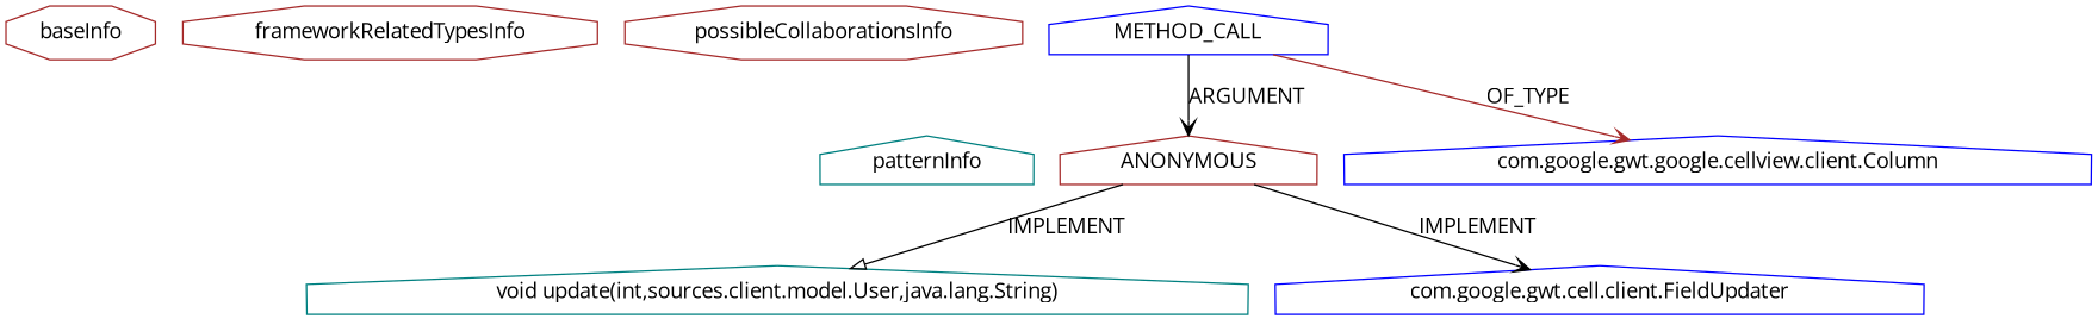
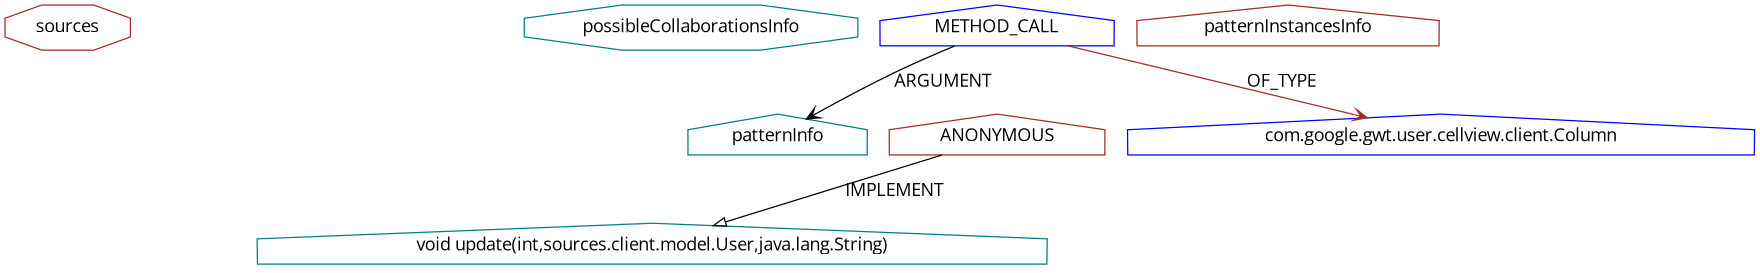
  digraph {
    fontname="Open Sans"
    node [color=brown fontname="Open Sans" shape=house]
    edge [arrowhead=vee color=black fontname="Open Sans"]
-   baseInfo [category=pattern graphId=1949 isAnonymous=true possibleRelation=false shape=octagon]
-   frameworkRelatedTypesInfo [0="com.google.gwt.cell.client.FieldUpdater" shape=octagon]
-   possibleCollaborationsInfo [shape=octagon]
+   baseInfo [category=pattern graphId=1949 isAnonymous=true possibleRelation=false shape=octagon label=sources]
+   possibleCollaborationsInfo [color=teal shape=octagon]
    patternInfo [color=teal frequency=2.0 patternRootClient=0]
+   patternInstancesInfo [0="MainMain-ChatCafeine~/MainMain-ChatCafeine/ChatCafeine-master/ChatCafeine/src/sources/client/vue/administration/AdminPanel.java~void execute(sources.client.model.User)~223" 1="MainMain-ChatCafeine~/MainMain-ChatCafeine/ChatCafeine-master/ChatCafeine/src/sources/client/vue/administration/AdminPanel.java~com.google.gwt.user.client.ui.Widget creerListeUserPanel()~221"]
    n6 [color=teal isFrameworkType=false label="void update(int,sources.client.model.User,java.lang.String)" vertexType=OVERRIDING_METHOD_DECLARATION]
    n7 [isFrameworkType=false label=ANONYMOUS vertexType=ROOT_ANONYMOUS_DECLARATION]
-   n8 [color=blue isFrameworkType=false label="com.google.gwt.cell.client.FieldUpdater" vertexType=FRAMEWORK_INTERFACE_TYPE]
    n9 [color=blue isFrameworkType=false label=METHOD_CALL vertexType=OUTSIDE_CALL]
-   n10 [color=blue isFrameworkType=false label="com.google.gwt.google.cellview.client.Column" vertexType=FRAMEWORK_CLASS_TYPE]
+   n10 [color=blue isFrameworkType=false label="com.google.gwt.user.cellview.client.Column" vertexType=FRAMEWORK_CLASS_TYPE]
    n7 -> n6 [arrowhead=onormal label=IMPLEMENT]
-   n7 -> n8 [label=IMPLEMENT]
-   n9 -> n7 [label=ARGUMENT]
+   n9 -> patternInfo [label=ARGUMENT]
    n9 -> n10 [color=brown label=OF_TYPE]
  }
